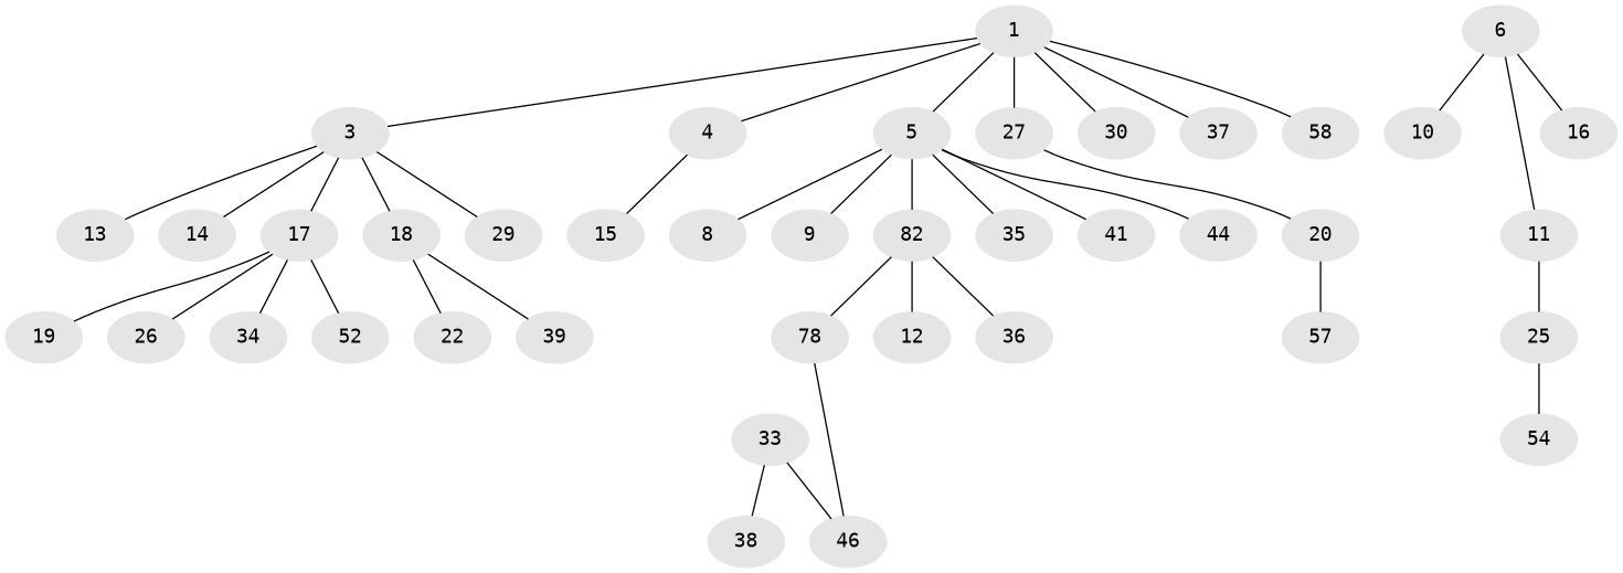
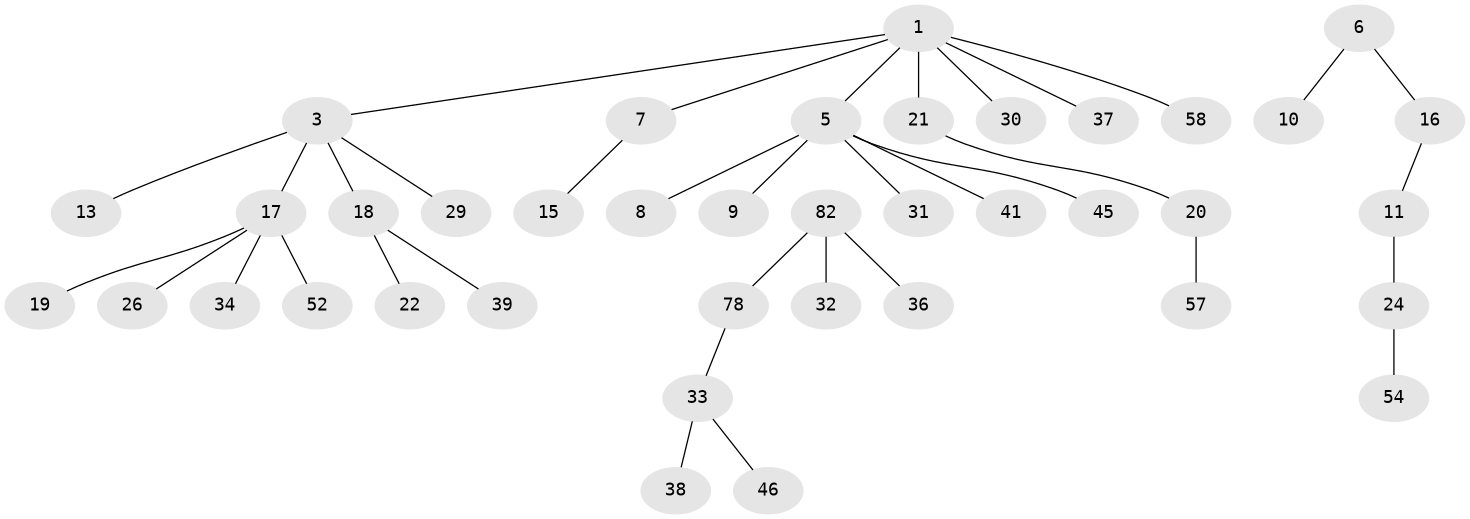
  graph {
    fontname="DejaVu Sans Mono"
    node [color=gray90 fontname="DejaVu Sans Mono" style=filled]
    edge [fontname="DejaVu Sans Mono"]
    1 [super="+2"]
    3
-   4 [super="+57"]
+   4 [super="+57" label=7]
    5 [super="+7+31"]
-   27
+   27 [label=21]
    30
    37
    58
    13
-   14
    17 [super="+25+42"]
    18
    29
    15
    8
    9
    n17 [label=82]
-   35 [super="+47+53+40"]
+   35 [super="+47+53+40" label=31]
    41 [super="+51"]
-   44
+   44 [label=45]
    n21 [label=57]
    20
    19
    26
    34
    52
    22
    39 [super="+49"]
    10 [super="+23+56+45+48"]
    6
    11
    16 [super="+21+43"]
    n33 [label=78]
-   32 [super="+50" label=12]
+   32 [super="+50"]
    36
-   24 [label=25]
+   24
    54
    33
    38
    46
    1 -- 3
    1 -- 4
    1 -- 5
    1 -- 27
    1 -- 30
    1 -- 37
    1 -- 58
    3 -- 13
-   3 -- 14
    3 -- 17
    3 -- 18
    3 -- 29
    4 -- 15
    5 -- 8
    5 -- 9
-   5 -- n17
    5 -- 35
    5 -- 41
    5 -- 44
    27 -- 20
    17 -- 19
    17 -- 26
    17 -- 34
    17 -- 52
    18 -- 22
    18 -- 39
    n17 -- n33
    n17 -- 32
    n17 -- 36
    20 -- n21
    6 -- 10
-   6 -- 11
+   16 -- 11
    6 -- 16
    11 -- 24
-   n33 -- 46
+   n33 -- 33
    24 -- 54
    33 -- 38
    33 -- 46
  }
